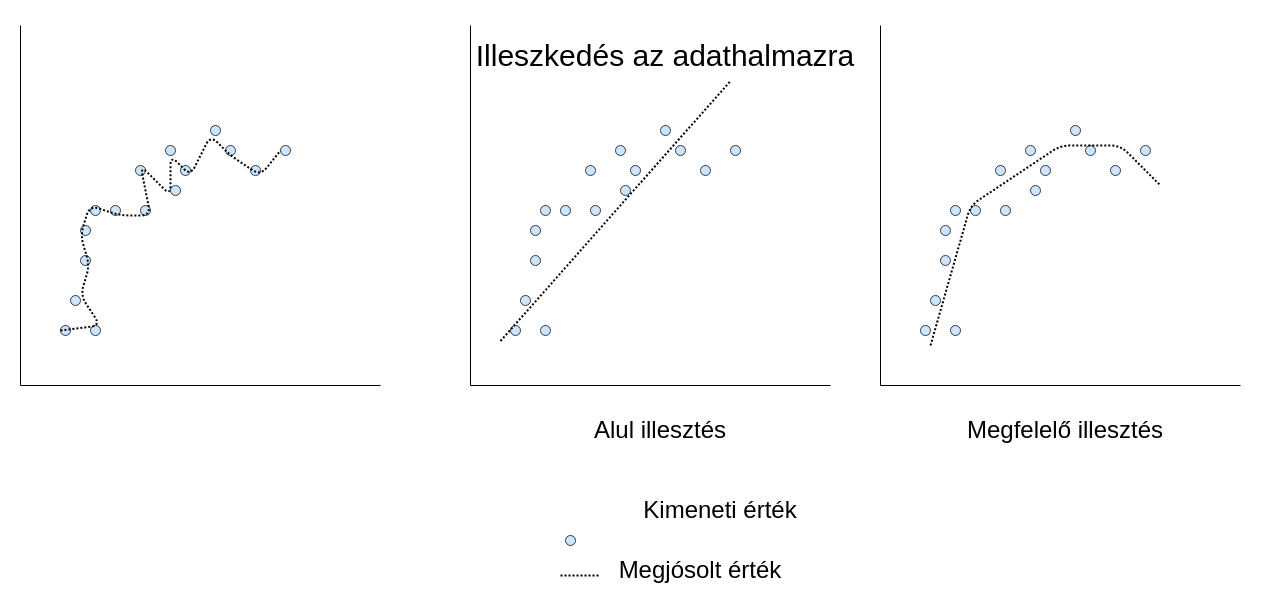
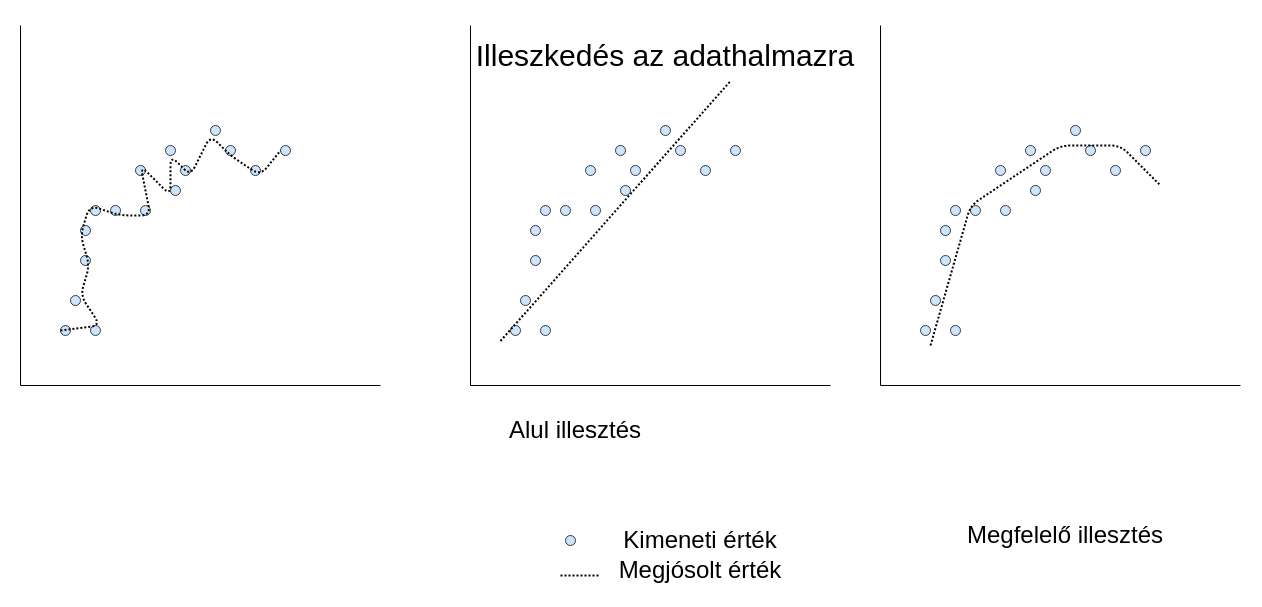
  <mxCell id="0" />
  <mxCell id="1" parent="0" />
  <mxCell id="2" value="" style="endArrow=none;html=1;" edge="1" parent="1"><mxGeometry width="50" height="50" relative="1" as="geometry"><mxPoint x="20" y="385" as="sourcePoint" /><mxPoint x="20" y="25" as="targetPoint" /></mxGeometry></mxCell>
  <mxCell id="3" value="" style="endArrow=none;html=1;" edge="1" parent="1"><mxGeometry width="50" height="50" relative="1" as="geometry"><mxPoint x="380" y="385" as="sourcePoint" /><mxPoint x="20" y="385" as="targetPoint" /></mxGeometry></mxCell>
  <mxCell id="4" value="" style="ellipse;whiteSpace=wrap;html=1;aspect=fixed;fillColor=#cce5ff;strokeColor=#36393d;" vertex="1" parent="1"><mxGeometry x="80" y="225" width="10" height="10" as="geometry" /></mxCell>
  <mxCell id="5" value="" style="ellipse;whiteSpace=wrap;html=1;aspect=fixed;fillColor=#cce5ff;strokeColor=#36393d;" vertex="1" parent="1"><mxGeometry x="90" y="205" width="10" height="10" as="geometry" /></mxCell>
  <mxCell id="6" value="" style="ellipse;whiteSpace=wrap;html=1;aspect=fixed;fillColor=#cce5ff;strokeColor=#36393d;" vertex="1" parent="1"><mxGeometry x="110" y="205" width="10" height="10" as="geometry" /></mxCell>
  <mxCell id="7" value="" style="ellipse;whiteSpace=wrap;html=1;aspect=fixed;fillColor=#cce5ff;strokeColor=#36393d;" vertex="1" parent="1"><mxGeometry x="140" y="205" width="10" height="10" as="geometry" /></mxCell>
  <mxCell id="8" value="" style="ellipse;whiteSpace=wrap;html=1;aspect=fixed;fillColor=#cce5ff;strokeColor=#36393d;" vertex="1" parent="1"><mxGeometry x="170" y="185" width="10" height="10" as="geometry" /></mxCell>
  <mxCell id="9" value="" style="ellipse;whiteSpace=wrap;html=1;aspect=fixed;fillColor=#cce5ff;strokeColor=#36393d;" vertex="1" parent="1"><mxGeometry x="180" y="165" width="10" height="10" as="geometry" /></mxCell>
  <mxCell id="10" value="" style="ellipse;whiteSpace=wrap;html=1;aspect=fixed;fillColor=#cce5ff;strokeColor=#36393d;" vertex="1" parent="1"><mxGeometry x="135" y="165" width="10" height="10" as="geometry" /></mxCell>
  <mxCell id="11" value="" style="ellipse;whiteSpace=wrap;html=1;aspect=fixed;fillColor=#cce5ff;strokeColor=#36393d;" vertex="1" parent="1"><mxGeometry x="165" y="145" width="10" height="10" as="geometry" /></mxCell>
  <mxCell id="12" value="" style="ellipse;whiteSpace=wrap;html=1;aspect=fixed;fillColor=#cce5ff;strokeColor=#36393d;" vertex="1" parent="1"><mxGeometry x="80" y="255" width="10" height="10" as="geometry" /></mxCell>
  <mxCell id="13" value="" style="ellipse;whiteSpace=wrap;html=1;aspect=fixed;fillColor=#cce5ff;strokeColor=#36393d;" vertex="1" parent="1"><mxGeometry x="70" y="295" width="10" height="10" as="geometry" /></mxCell>
  <mxCell id="14" value="" style="ellipse;whiteSpace=wrap;html=1;aspect=fixed;fillColor=#cce5ff;strokeColor=#36393d;" vertex="1" parent="1"><mxGeometry x="225" y="145" width="10" height="10" as="geometry" /></mxCell>
  <mxCell id="15" style="edgeStyle=orthogonalEdgeStyle;rounded=0;orthogonalLoop=1;jettySize=auto;html=1;exitX=0.5;exitY=1;exitDx=0;exitDy=0;dashed=1;dashPattern=1 1;strokeWidth=2;" edge="1" parent="1" source="16"><mxGeometry relative="1" as="geometry"><mxPoint x="215" y="135" as="targetPoint" /></mxGeometry></mxCell>
  <mxCell id="16" value="" style="ellipse;whiteSpace=wrap;html=1;aspect=fixed;fillColor=#cce5ff;strokeColor=#36393d;" vertex="1" parent="1"><mxGeometry x="210" y="125" width="10" height="10" as="geometry" /></mxCell>
  <mxCell id="17" value="" style="ellipse;whiteSpace=wrap;html=1;aspect=fixed;fillColor=#cce5ff;strokeColor=#36393d;" vertex="1" parent="1"><mxGeometry x="250" y="165" width="10" height="10" as="geometry" /></mxCell>
  <mxCell id="18" value="" style="ellipse;whiteSpace=wrap;html=1;aspect=fixed;fillColor=#cce5ff;strokeColor=#36393d;" vertex="1" parent="1"><mxGeometry x="280" y="145" width="10" height="10" as="geometry" /></mxCell>
  <mxCell id="19" value="" style="ellipse;whiteSpace=wrap;html=1;aspect=fixed;fillColor=#cce5ff;strokeColor=#36393d;" vertex="1" parent="1"><mxGeometry x="90" y="325" width="10" height="10" as="geometry" /></mxCell>
  <mxCell id="20" value="" style="ellipse;whiteSpace=wrap;html=1;aspect=fixed;fillColor=#cce5ff;strokeColor=#36393d;" vertex="1" parent="1"><mxGeometry x="60" y="325" width="10" height="10" as="geometry" /></mxCell>
  <mxCell id="21" value="" style="endArrow=none;dashed=1;html=1;dashPattern=1 1;strokeWidth=2;exitX=0;exitY=0.5;exitDx=0;exitDy=0;entryX=0;entryY=0.5;entryDx=0;entryDy=0;" edge="1" parent="1" source="20" target="18"><mxGeometry width="50" height="50" relative="1" as="geometry"><mxPoint x="210" y="435" as="sourcePoint" /><mxPoint x="89" y="205" as="targetPoint" /><Array as="points"><mxPoint x="100" y="325" /><mxPoint x="80" y="295" /><mxPoint x="89" y="265" /><mxPoint x="80" y="235" /><mxPoint x="89" y="205" /><mxPoint x="120" y="215" /><mxPoint x="150" y="215" /><mxPoint x="140" y="165" /><mxPoint x="170" y="195" /><mxPoint x="170" y="155" /><mxPoint x="190" y="175" /><mxPoint x="210" y="135" /><mxPoint x="230" y="155" /><mxPoint x="260" y="175" /></Array></mxGeometry></mxCell>
  <mxCell id="22" value="" style="ellipse;whiteSpace=wrap;html=1;aspect=fixed;fillColor=#cce5ff;strokeColor=#36393d;" vertex="1" parent="1"><mxGeometry x="565" y="535" width="10" height="10" as="geometry" /></mxCell>
  <mxCell id="23" value="" style="endArrow=none;dashed=1;html=1;dashPattern=1 1;strokeWidth=2;" edge="1" parent="1"><mxGeometry width="50" height="50" relative="1" as="geometry"><mxPoint x="560" y="575" as="sourcePoint" /><mxPoint x="600" y="575" as="targetPoint" /></mxGeometry></mxCell>
- <mxCell id="24" value="&lt;font style=&quot;font-size: 24px&quot;&gt;Kimeneti érték&lt;/font&gt;" style="text;html=1;strokeColor=none;fillColor=none;align=center;verticalAlign=middle;whiteSpace=wrap;rounded=0;" vertex="1" parent="1"><mxGeometry x="630" y="495" width="180" height="30" as="geometry" /></mxCell>
+ <mxCell id="24" value="&lt;font style=&quot;font-size: 24px&quot;&gt;Kimeneti érték&lt;/font&gt;" style="text;html=1;strokeColor=none;fillColor=none;align=center;verticalAlign=middle;whiteSpace=wrap;rounded=0;" vertex="1" parent="1"><mxGeometry x="610" y="525" width="180" height="30" as="geometry" /></mxCell>
  <mxCell id="25" value="&lt;font style=&quot;font-size: 24px&quot;&gt;Megjósolt érték&lt;/font&gt;" style="text;html=1;strokeColor=none;fillColor=none;align=center;verticalAlign=middle;whiteSpace=wrap;rounded=0;" vertex="1" parent="1"><mxGeometry x="610" y="555" width="180" height="30" as="geometry" /></mxCell>
  <mxCell id="26" value="" style="endArrow=none;html=1;" edge="1" parent="1"><mxGeometry width="50" height="50" relative="1" as="geometry"><mxPoint x="470" y="385" as="sourcePoint" /><mxPoint x="470" y="25" as="targetPoint" /></mxGeometry></mxCell>
  <mxCell id="27" value="" style="endArrow=none;html=1;" edge="1" parent="1"><mxGeometry width="50" height="50" relative="1" as="geometry"><mxPoint x="830" y="385" as="sourcePoint" /><mxPoint x="470" y="385" as="targetPoint" /></mxGeometry></mxCell>
  <mxCell id="28" value="" style="ellipse;whiteSpace=wrap;html=1;aspect=fixed;fillColor=#cce5ff;strokeColor=#36393d;" vertex="1" parent="1"><mxGeometry x="530" y="225" width="10" height="10" as="geometry" /></mxCell>
  <mxCell id="29" value="" style="ellipse;whiteSpace=wrap;html=1;aspect=fixed;fillColor=#cce5ff;strokeColor=#36393d;" vertex="1" parent="1"><mxGeometry x="540" y="205" width="10" height="10" as="geometry" /></mxCell>
  <mxCell id="30" value="" style="ellipse;whiteSpace=wrap;html=1;aspect=fixed;fillColor=#cce5ff;strokeColor=#36393d;" vertex="1" parent="1"><mxGeometry x="560" y="205" width="10" height="10" as="geometry" /></mxCell>
  <mxCell id="31" value="" style="ellipse;whiteSpace=wrap;html=1;aspect=fixed;fillColor=#cce5ff;strokeColor=#36393d;" vertex="1" parent="1"><mxGeometry x="590" y="205" width="10" height="10" as="geometry" /></mxCell>
  <mxCell id="32" value="" style="ellipse;whiteSpace=wrap;html=1;aspect=fixed;fillColor=#cce5ff;strokeColor=#36393d;" vertex="1" parent="1"><mxGeometry x="620" y="185" width="10" height="10" as="geometry" /></mxCell>
  <mxCell id="33" value="" style="ellipse;whiteSpace=wrap;html=1;aspect=fixed;fillColor=#cce5ff;strokeColor=#36393d;" vertex="1" parent="1"><mxGeometry x="630" y="165" width="10" height="10" as="geometry" /></mxCell>
  <mxCell id="34" value="" style="ellipse;whiteSpace=wrap;html=1;aspect=fixed;fillColor=#cce5ff;strokeColor=#36393d;" vertex="1" parent="1"><mxGeometry x="585" y="165" width="10" height="10" as="geometry" /></mxCell>
  <mxCell id="35" value="" style="ellipse;whiteSpace=wrap;html=1;aspect=fixed;fillColor=#cce5ff;strokeColor=#36393d;" vertex="1" parent="1"><mxGeometry x="615" y="145" width="10" height="10" as="geometry" /></mxCell>
  <mxCell id="36" value="" style="ellipse;whiteSpace=wrap;html=1;aspect=fixed;fillColor=#cce5ff;strokeColor=#36393d;" vertex="1" parent="1"><mxGeometry x="530" y="255" width="10" height="10" as="geometry" /></mxCell>
  <mxCell id="37" value="" style="ellipse;whiteSpace=wrap;html=1;aspect=fixed;fillColor=#cce5ff;strokeColor=#36393d;" vertex="1" parent="1"><mxGeometry x="520" y="295" width="10" height="10" as="geometry" /></mxCell>
  <mxCell id="38" value="" style="ellipse;whiteSpace=wrap;html=1;aspect=fixed;fillColor=#cce5ff;strokeColor=#36393d;" vertex="1" parent="1"><mxGeometry x="675" y="145" width="10" height="10" as="geometry" /></mxCell>
  <mxCell id="39" style="edgeStyle=orthogonalEdgeStyle;rounded=0;orthogonalLoop=1;jettySize=auto;html=1;exitX=0.5;exitY=1;exitDx=0;exitDy=0;dashed=1;dashPattern=1 1;strokeWidth=2;" edge="1" parent="1" source="40"><mxGeometry relative="1" as="geometry"><mxPoint x="665" y="135" as="targetPoint" /></mxGeometry></mxCell>
  <mxCell id="40" value="" style="ellipse;whiteSpace=wrap;html=1;aspect=fixed;fillColor=#cce5ff;strokeColor=#36393d;" vertex="1" parent="1"><mxGeometry x="660" y="125" width="10" height="10" as="geometry" /></mxCell>
  <mxCell id="41" value="" style="ellipse;whiteSpace=wrap;html=1;aspect=fixed;fillColor=#cce5ff;strokeColor=#36393d;" vertex="1" parent="1"><mxGeometry x="700" y="165" width="10" height="10" as="geometry" /></mxCell>
  <mxCell id="42" value="" style="ellipse;whiteSpace=wrap;html=1;aspect=fixed;fillColor=#cce5ff;strokeColor=#36393d;" vertex="1" parent="1"><mxGeometry x="730" y="145" width="10" height="10" as="geometry" /></mxCell>
  <mxCell id="43" value="" style="ellipse;whiteSpace=wrap;html=1;aspect=fixed;fillColor=#cce5ff;strokeColor=#36393d;" vertex="1" parent="1"><mxGeometry x="540" y="325" width="10" height="10" as="geometry" /></mxCell>
  <mxCell id="44" value="" style="ellipse;whiteSpace=wrap;html=1;aspect=fixed;fillColor=#cce5ff;strokeColor=#36393d;" vertex="1" parent="1"><mxGeometry x="510" y="325" width="10" height="10" as="geometry" /></mxCell>
  <mxCell id="45" value="" style="endArrow=none;dashed=1;html=1;dashPattern=1 1;strokeWidth=2;" edge="1" parent="1"><mxGeometry width="50" height="50" relative="1" as="geometry"><mxPoint x="500" y="340.5" as="sourcePoint" /><mxPoint x="730" y="80.5" as="targetPoint" /></mxGeometry></mxCell>
  <mxCell id="46" value="" style="endArrow=none;html=1;" edge="1" parent="1"><mxGeometry width="50" height="50" relative="1" as="geometry"><mxPoint x="880" y="385" as="sourcePoint" /><mxPoint x="880" y="25" as="targetPoint" /></mxGeometry></mxCell>
  <mxCell id="47" value="" style="endArrow=none;html=1;" edge="1" parent="1"><mxGeometry width="50" height="50" relative="1" as="geometry"><mxPoint x="1240" y="385" as="sourcePoint" /><mxPoint x="880" y="385" as="targetPoint" /></mxGeometry></mxCell>
  <mxCell id="48" value="" style="ellipse;whiteSpace=wrap;html=1;aspect=fixed;fillColor=#cce5ff;strokeColor=#36393d;" vertex="1" parent="1"><mxGeometry x="940" y="225" width="10" height="10" as="geometry" /></mxCell>
  <mxCell id="49" value="" style="ellipse;whiteSpace=wrap;html=1;aspect=fixed;fillColor=#cce5ff;strokeColor=#36393d;" vertex="1" parent="1"><mxGeometry x="950" y="205" width="10" height="10" as="geometry" /></mxCell>
  <mxCell id="50" value="" style="ellipse;whiteSpace=wrap;html=1;aspect=fixed;fillColor=#cce5ff;strokeColor=#36393d;" vertex="1" parent="1"><mxGeometry x="970" y="205" width="10" height="10" as="geometry" /></mxCell>
  <mxCell id="51" value="" style="ellipse;whiteSpace=wrap;html=1;aspect=fixed;fillColor=#cce5ff;strokeColor=#36393d;" vertex="1" parent="1"><mxGeometry x="1000" y="205" width="10" height="10" as="geometry" /></mxCell>
  <mxCell id="52" value="" style="ellipse;whiteSpace=wrap;html=1;aspect=fixed;fillColor=#cce5ff;strokeColor=#36393d;" vertex="1" parent="1"><mxGeometry x="1030" y="185" width="10" height="10" as="geometry" /></mxCell>
  <mxCell id="53" value="" style="ellipse;whiteSpace=wrap;html=1;aspect=fixed;fillColor=#cce5ff;strokeColor=#36393d;" vertex="1" parent="1"><mxGeometry x="1040" y="165" width="10" height="10" as="geometry" /></mxCell>
  <mxCell id="54" value="" style="ellipse;whiteSpace=wrap;html=1;aspect=fixed;fillColor=#cce5ff;strokeColor=#36393d;" vertex="1" parent="1"><mxGeometry x="995" y="165" width="10" height="10" as="geometry" /></mxCell>
  <mxCell id="55" value="" style="ellipse;whiteSpace=wrap;html=1;aspect=fixed;fillColor=#cce5ff;strokeColor=#36393d;" vertex="1" parent="1"><mxGeometry x="1025" y="145" width="10" height="10" as="geometry" /></mxCell>
  <mxCell id="56" value="" style="ellipse;whiteSpace=wrap;html=1;aspect=fixed;fillColor=#cce5ff;strokeColor=#36393d;" vertex="1" parent="1"><mxGeometry x="940" y="255" width="10" height="10" as="geometry" /></mxCell>
  <mxCell id="57" value="" style="ellipse;whiteSpace=wrap;html=1;aspect=fixed;fillColor=#cce5ff;strokeColor=#36393d;" vertex="1" parent="1"><mxGeometry x="930" y="295" width="10" height="10" as="geometry" /></mxCell>
  <mxCell id="58" value="" style="ellipse;whiteSpace=wrap;html=1;aspect=fixed;fillColor=#cce5ff;strokeColor=#36393d;" vertex="1" parent="1"><mxGeometry x="1085" y="145" width="10" height="10" as="geometry" /></mxCell>
  <mxCell id="59" style="edgeStyle=orthogonalEdgeStyle;rounded=0;orthogonalLoop=1;jettySize=auto;html=1;exitX=0.5;exitY=1;exitDx=0;exitDy=0;dashed=1;dashPattern=1 1;strokeWidth=2;" edge="1" parent="1" source="60"><mxGeometry relative="1" as="geometry"><mxPoint x="1075" y="135" as="targetPoint" /></mxGeometry></mxCell>
  <mxCell id="60" value="" style="ellipse;whiteSpace=wrap;html=1;aspect=fixed;fillColor=#cce5ff;strokeColor=#36393d;" vertex="1" parent="1"><mxGeometry x="1070" y="125" width="10" height="10" as="geometry" /></mxCell>
  <mxCell id="61" value="" style="ellipse;whiteSpace=wrap;html=1;aspect=fixed;fillColor=#cce5ff;strokeColor=#36393d;" vertex="1" parent="1"><mxGeometry x="1110" y="165" width="10" height="10" as="geometry" /></mxCell>
  <mxCell id="62" value="" style="ellipse;whiteSpace=wrap;html=1;aspect=fixed;fillColor=#cce5ff;strokeColor=#36393d;" vertex="1" parent="1"><mxGeometry x="1140" y="145" width="10" height="10" as="geometry" /></mxCell>
  <mxCell id="63" value="" style="ellipse;whiteSpace=wrap;html=1;aspect=fixed;fillColor=#cce5ff;strokeColor=#36393d;" vertex="1" parent="1"><mxGeometry x="950" y="325" width="10" height="10" as="geometry" /></mxCell>
  <mxCell id="64" value="" style="ellipse;whiteSpace=wrap;html=1;aspect=fixed;fillColor=#cce5ff;strokeColor=#36393d;" vertex="1" parent="1"><mxGeometry x="920" y="325" width="10" height="10" as="geometry" /></mxCell>
  <mxCell id="65" value="" style="endArrow=none;dashed=1;html=1;dashPattern=1 1;strokeWidth=2;" edge="1" parent="1"><mxGeometry width="50" height="50" relative="1" as="geometry"><mxPoint x="930" y="345" as="sourcePoint" /><mxPoint x="1160" y="185" as="targetPoint" /><Array as="points"><mxPoint x="970" y="205" /><mxPoint x="1060" y="145" /><mxPoint x="1120" y="145" /></Array></mxGeometry></mxCell>
  <mxCell id="66" value="&lt;font style=&quot;font-size: 30px&quot;&gt;Illeszkedés az adathalmazra&lt;/font&gt;" style="text;html=1;strokeColor=none;fillColor=none;align=center;verticalAlign=middle;whiteSpace=wrap;rounded=0;" vertex="1" parent="1"><mxGeometry x="442" y="20" width="446" height="70" as="geometry" /></mxCell>
- <mxCell id="67" value="&lt;font style=&quot;font-size: 24px&quot;&gt;Alul illesztés&lt;/font&gt;" style="text;html=1;strokeColor=none;fillColor=none;align=center;verticalAlign=middle;whiteSpace=wrap;rounded=0;" vertex="1" parent="1"><mxGeometry x="575" y="415" width="170" height="30" as="geometry" /></mxCell>
- <mxCell id="68" value="&lt;font style=&quot;font-size: 24px&quot;&gt;Megfelelő illesztés&lt;/font&gt;" style="text;html=1;strokeColor=none;fillColor=none;align=center;verticalAlign=middle;whiteSpace=wrap;rounded=0;" vertex="1" parent="1"><mxGeometry x="960" y="415" width="210" height="30" as="geometry" /></mxCell>
+ <mxCell id="67" value="&lt;font style=&quot;font-size: 24px&quot;&gt;Alul illesztés&lt;/font&gt;" style="text;html=1;strokeColor=none;fillColor=none;align=center;verticalAlign=middle;whiteSpace=wrap;rounded=0;" vertex="1" parent="1"><mxGeometry x="490" y="415" width="170" height="30" as="geometry" /></mxCell>
+ <mxCell id="68" value="&lt;font style=&quot;font-size: 24px&quot;&gt;Megfelelő illesztés&lt;/font&gt;" style="text;html=1;strokeColor=none;fillColor=none;align=center;verticalAlign=middle;whiteSpace=wrap;rounded=0;" vertex="1" parent="1"><mxGeometry x="960" y="520" width="210" height="30" as="geometry" /></mxCell>
